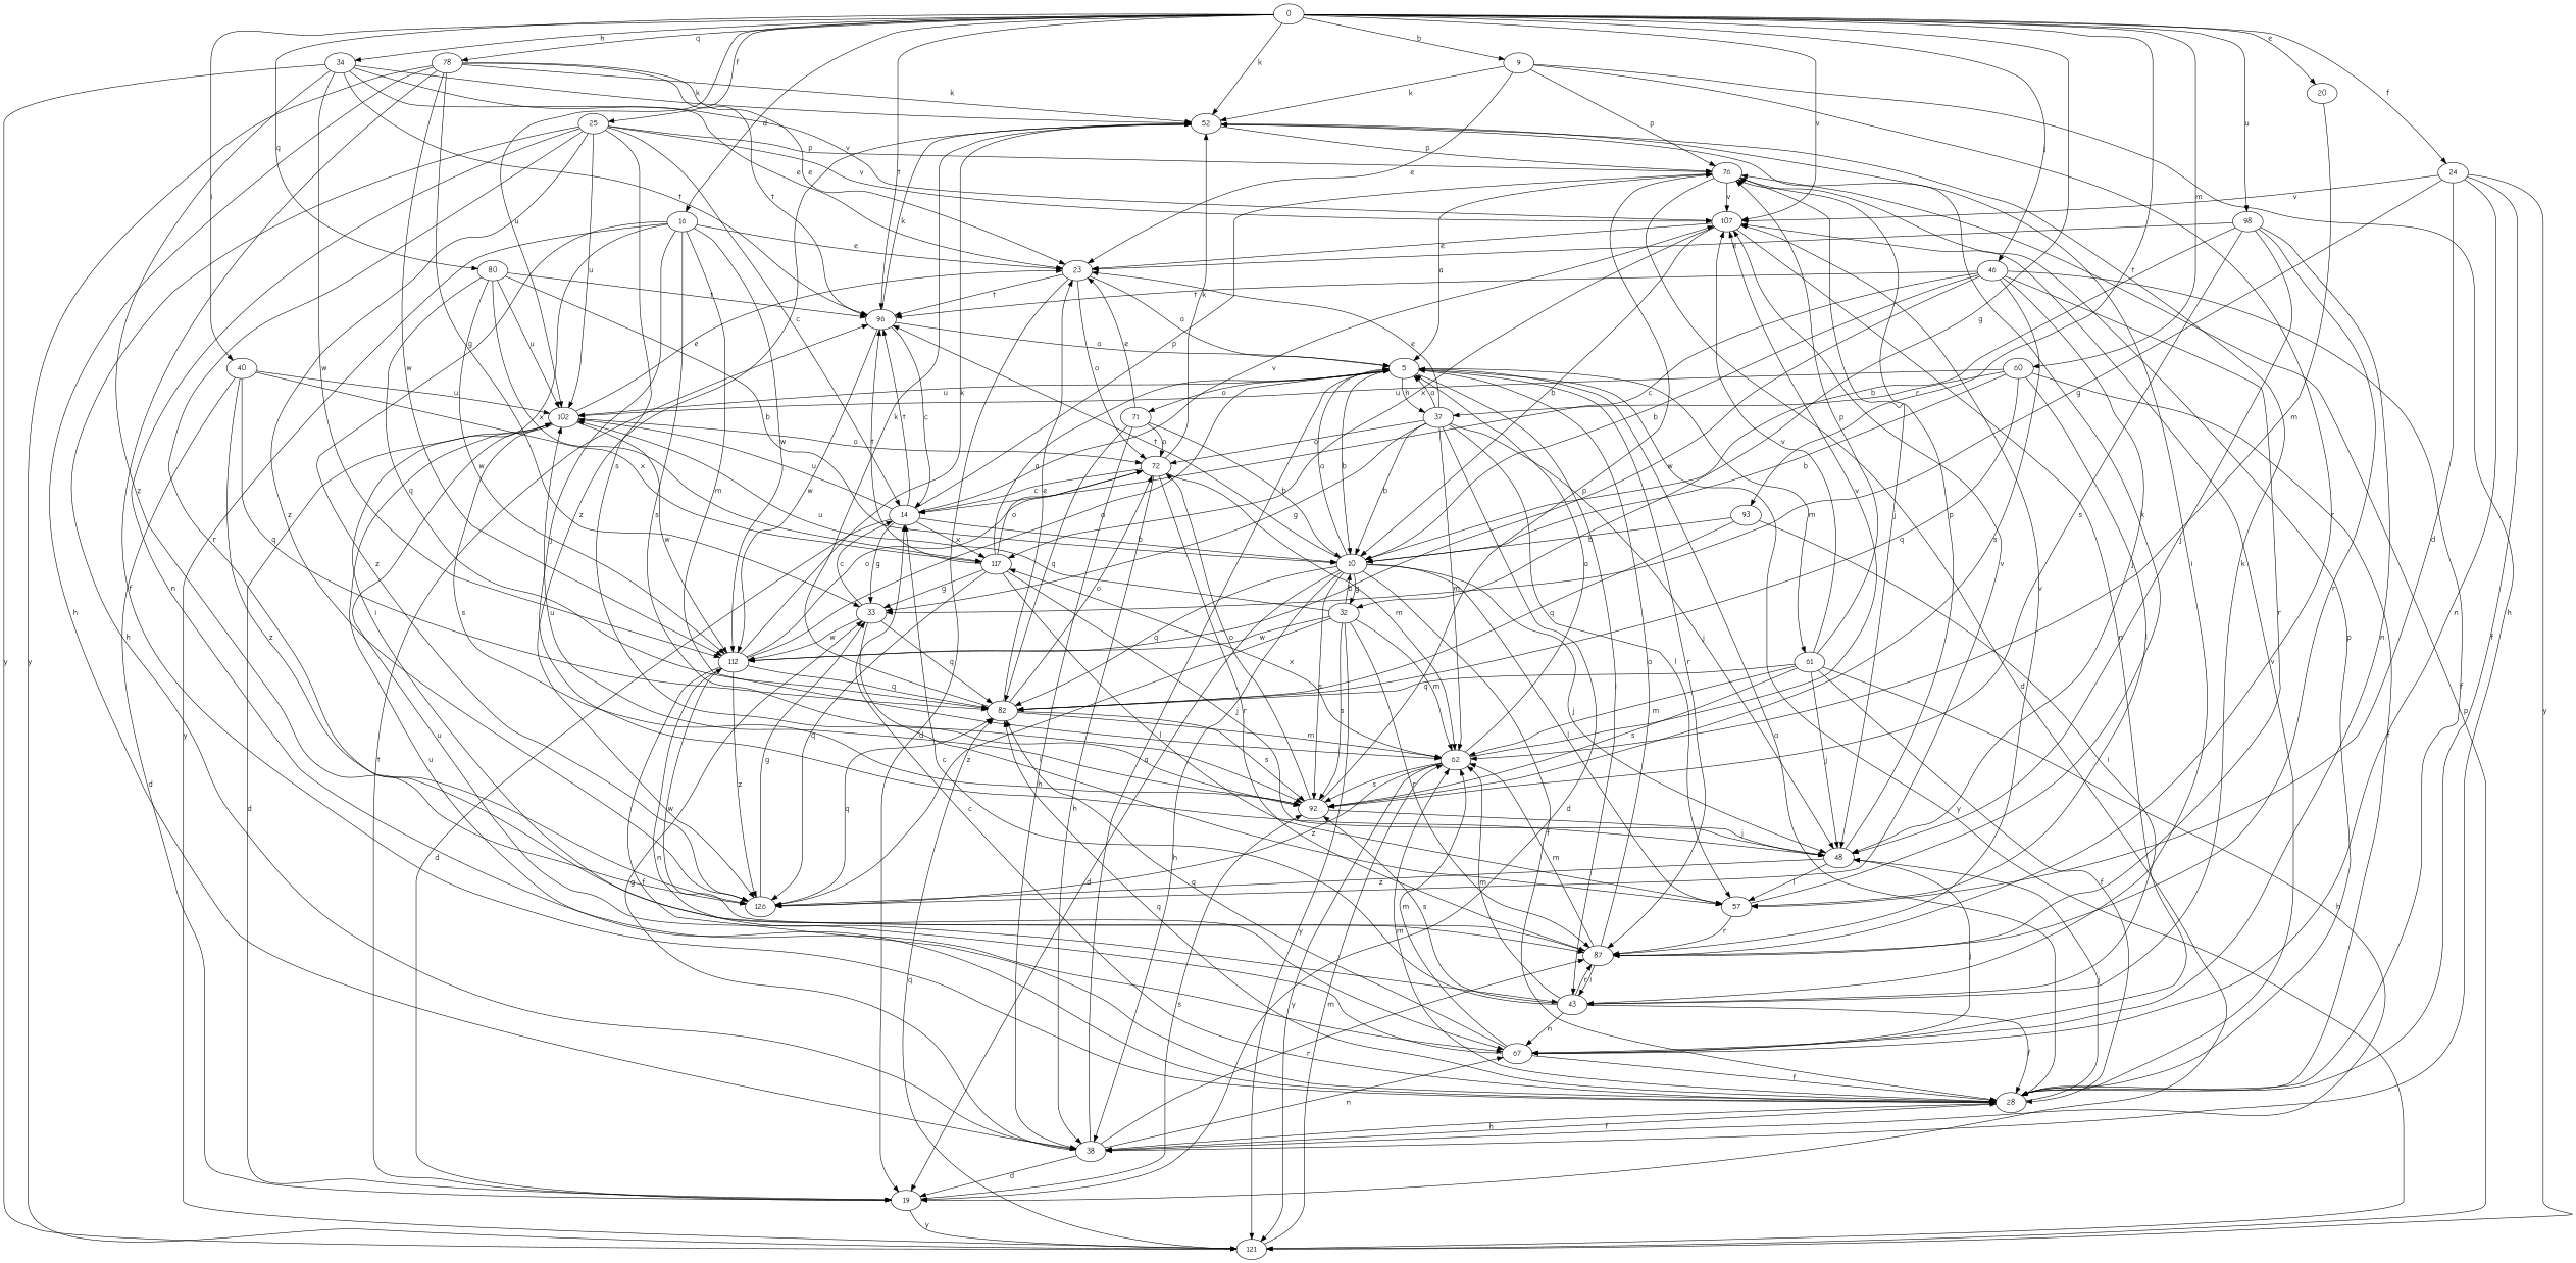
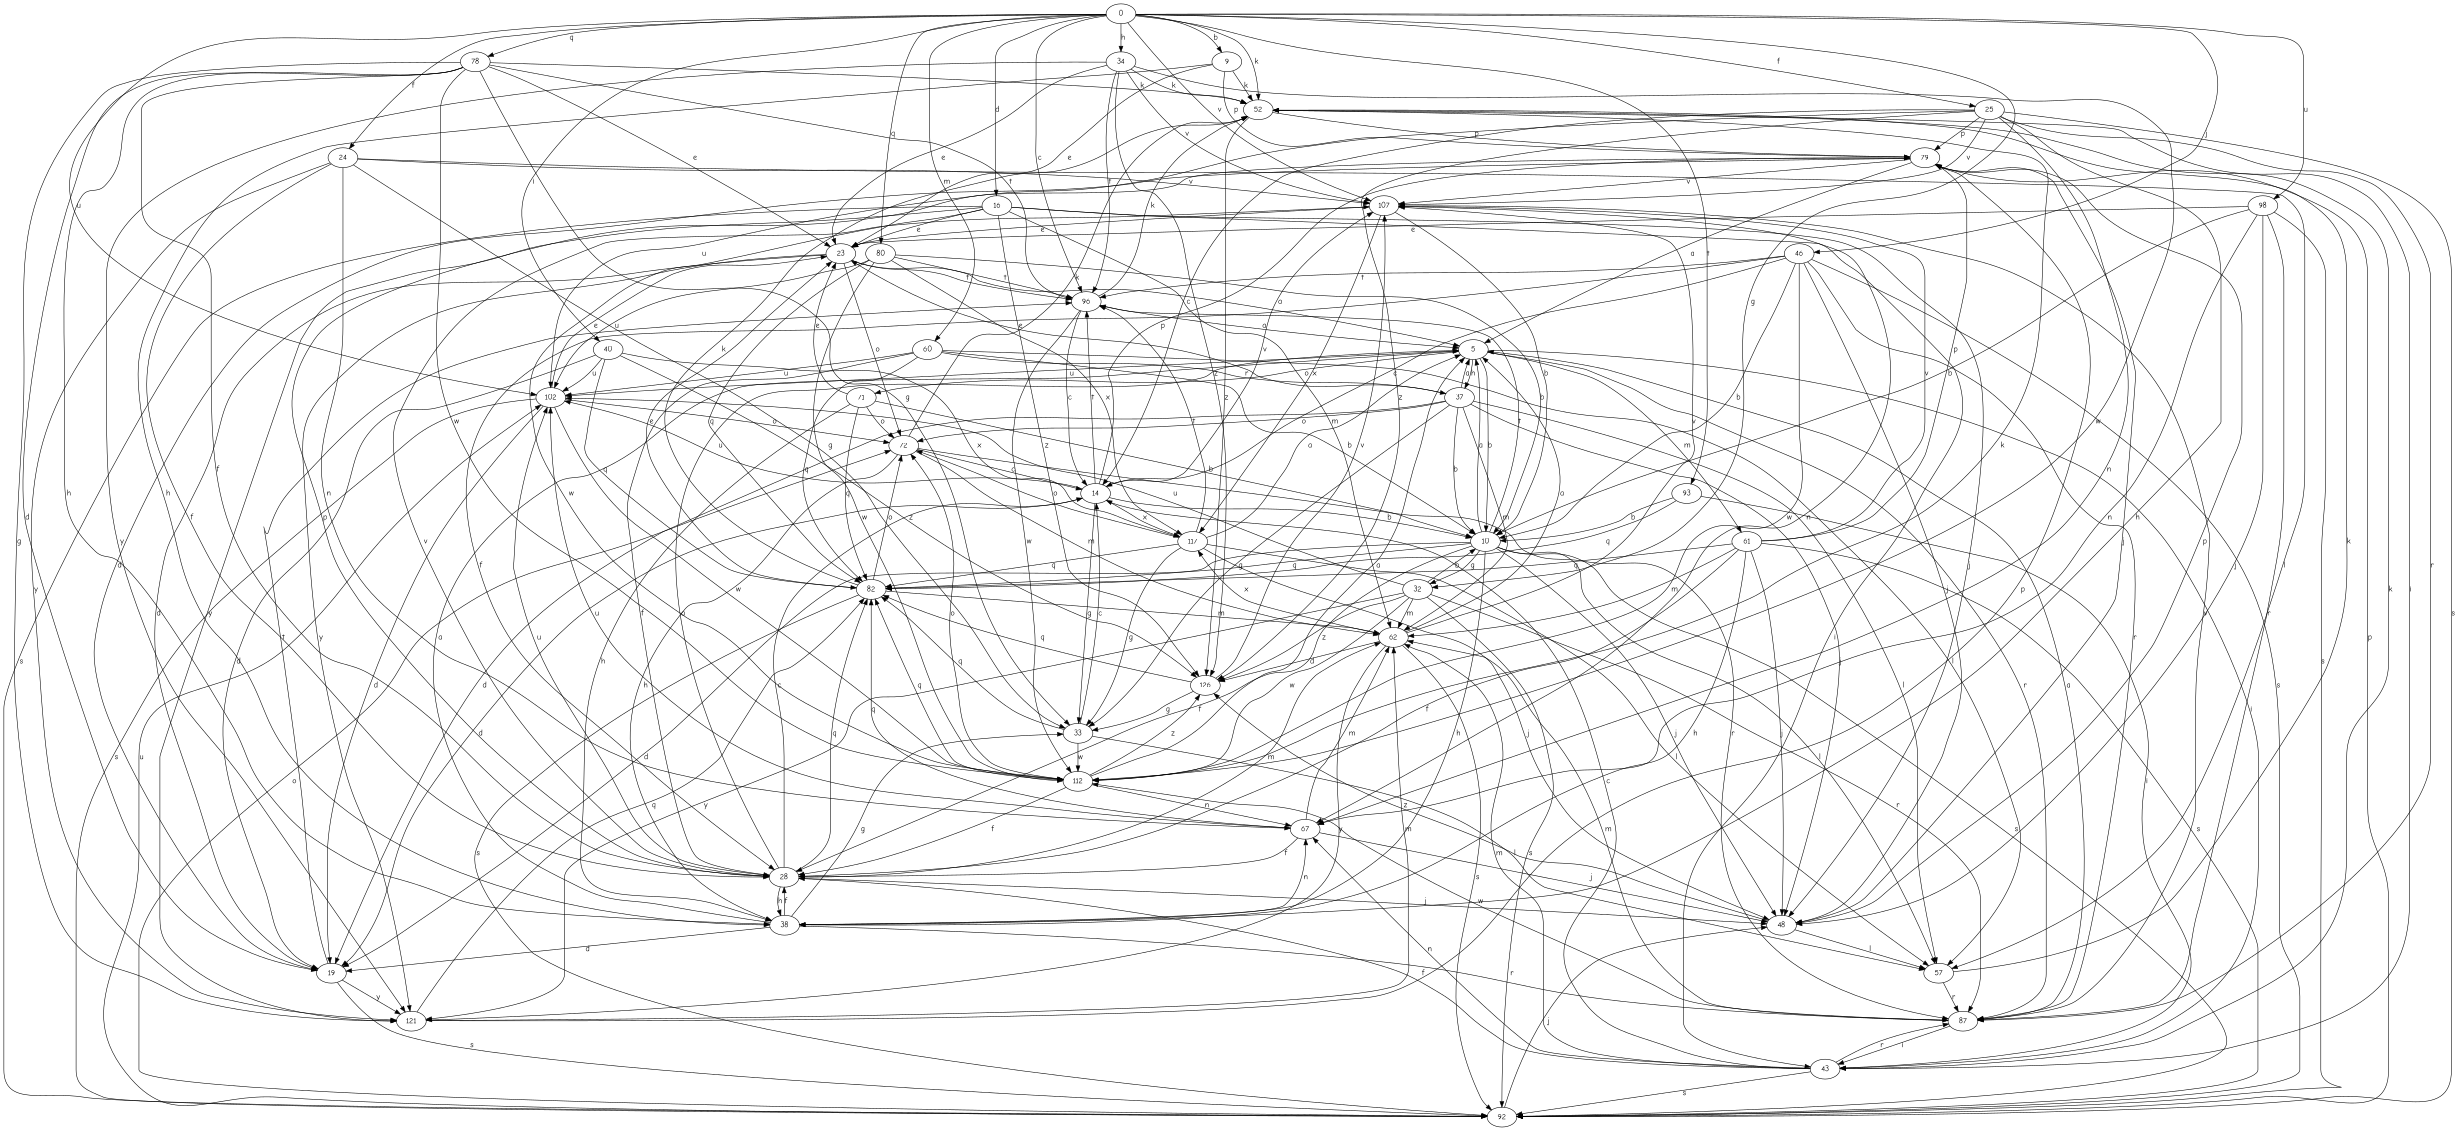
  strict digraph {
    fontname="Comic Neue"
    node [fontname="Comic Neue"]
    edge [fontname="Comic Neue"]
    0
    9
    16
-   20
    24
    25
    32
    34
    40
    46
    52
    60
    78
    80
    93
    96
    98
    102
    107
    87
    23
    38
-   76
+   76 [label=79]
    43
    48
    92
    62
    112
    121
    126
    28
    57
    33
    67
    14
    10
    19
    82
    117
    37
    5
    72
    61
    71
    0 -> 9 [label=b]
    0 -> 16 [label=d]
-   0 -> 20 [label=e]
    0 -> 24 [label=f]
    0 -> 25 [label=f]
    0 -> 32 [label=g]
    0 -> 34 [label=h]
    0 -> 40 [label=i]
    0 -> 46 [label=j]
    0 -> 52 [label=k]
    0 -> 60 [label=m]
    0 -> 78 [label=q]
    0 -> 80 [label=q]
    0 -> 93 [label=t]
-   0 -> 96 [label=t]
+   0 -> 96 [label=c]
    0 -> 98 [label=u]
    0 -> 102 [label=u]
    0 -> 107 [label=v]
    9 -> 52 [label=k]
-   9 -> 87 [label=r]
    9 -> 23 [label=e]
    9 -> 38 [label=h]
    9 -> 76 [label=p]
    16 -> 23 [label=e]
    16 -> 43 [label=i]
    16 -> 48 [label=j]
    16 -> 92 [label=s]
    16 -> 62 [label=m]
    16 -> 112 [label=w]
    16 -> 121 [label=y]
    16 -> 126 [label=z]
-   20 -> 62 [label=m]
    24 -> 107 [label=v]
    24 -> 121 [label=y]
    24 -> 28 [label=f]
-   24 -> 57 [label=d]
+   24 -> 57 [label=l]
    24 -> 33 [label=g]
    24 -> 67 [label=n]
    25 -> 102 [label=u]
    25 -> 107 [label=v]
    25 -> 87 [label=r]
    25 -> 38 [label=h]
    25 -> 76 [label=p]
    25 -> 92 [label=s]
    25 -> 126 [label=z]
    25 -> 67 [label=n]
    25 -> 14 [label=c]
    32 -> 102 [label=u]
    32 -> 87 [label=r]
    32 -> 92 [label=s]
    32 -> 62 [label=m]
    32 -> 112 [label=w]
    32 -> 121 [label=y]
    32 -> 126 [label=z]
    32 -> 10 [label=b]
    34 -> 52 [label=k]
    34 -> 96 [label=t]
    34 -> 107 [label=v]
    34 -> 23 [label=e]
    34 -> 112 [label=w]
    34 -> 121 [label=y]
    34 -> 126 [label=z]
    40 -> 102 [label=u]
    40 -> 126 [label=z]
    40 -> 19 [label=d]
    40 -> 82 [label=q]
    40 -> 117 [label=x]
    46 -> 96 [label=t]
    46 -> 87 [label=r]
    46 -> 48 [label=j]
    46 -> 92 [label=s]
    46 -> 112 [label=w]
    46 -> 28 [label=f]
    46 -> 14 [label=c]
    46 -> 10 [label=b]
    52 -> 76 [label=p]
    52 -> 43 [label=i]
    52 -> 126 [label=z]
    60 -> 102 [label=u]
    60 -> 28 [label=f]
    60 -> 57 [label=l]
    60 -> 10 [label=b]
    60 -> 82 [label=q]
    60 -> 37 [label=r]
    78 -> 52 [label=k]
    78 -> 96 [label=t]
    78 -> 23 [label=e]
    78 -> 38 [label=h]
    78 -> 112 [label=w]
-   78 -> 121 [label=y]
+   78 -> 121 [label=g]
    78 -> 28 [label=f]
    78 -> 33 [label=g]
+   78 -> 19 [label=d]
    80 -> 96 [label=t]
    80 -> 102 [label=u]
    80 -> 112 [label=w]
    80 -> 10 [label=b]
    80 -> 82 [label=q]
    80 -> 117 [label=x]
    93 -> 43 [label=i]
    93 -> 10 [label=b]
    93 -> 82 [label=q]
    96 -> 52 [label=k]
    96 -> 112 [label=w]
    96 -> 14 [label=c]
    96 -> 5 [label=a]
    98 -> 87 [label=r]
    98 -> 23 [label=e]
    98 -> 48 [label=j]
    98 -> 92 [label=s]
    98 -> 67 [label=n]
    98 -> 10 [label=b]
    102 -> 23 [label=e]
    102 -> 92 [label=s]
    102 -> 112 [label=w]
    102 -> 19 [label=d]
    102 -> 72 [label=o]
    107 -> 23 [label=e]
    107 -> 67 [label=n]
    107 -> 10 [label=b]
    107 -> 117 [label=x]
    87 -> 107 [label=v]
    87 -> 43 [label=i]
    87 -> 62 [label=m]
    87 -> 112 [label=w]
    87 -> 5 [label=a]
    23 -> 96 [label=t]
-   5 -> 121 [label=y]
+   23 -> 121 [label=y]
    23 -> 19 [label=d]
    23 -> 5 [label=a]
    23 -> 72 [label=o]
    38 -> 87 [label=r]
    38 -> 28 [label=f]
    38 -> 33 [label=g]
    38 -> 67 [label=n]
    38 -> 19 [label=d]
    38 -> 5 [label=a]
    76 -> 107 [label=v]
    76 -> 48 [label=j]
    76 -> 19 [label=d]
    76 -> 5 [label=a]
    43 -> 52 [label=k]
    43 -> 87 [label=r]
    43 -> 92 [label=s]
    43 -> 62 [label=m]
    43 -> 28 [label=f]
    43 -> 67 [label=n]
    43 -> 14 [label=c]
    48 -> 76 [label=p]
    48 -> 126 [label=z]
    48 -> 57 [label=l]
    92 -> 102 [label=u]
    92 -> 76 [label=p]
    92 -> 48 [label=j]
    92 -> 72 [label=o]
    62 -> 107 [label=v]
    62 -> 92 [label=s]
    62 -> 121 [label=y]
-   62 -> 126 [label=z]
+   62 -> 126 [label=d]
    62 -> 117 [label=x]
    62 -> 5 [label=a]
    112 -> 52 [label=k]
    112 -> 126 [label=z]
    112 -> 28 [label=f]
    112 -> 67 [label=n]
    112 -> 82 [label=q]
    112 -> 5 [label=a]
    112 -> 72 [label=o]
    121 -> 76 [label=p]
    121 -> 62 [label=m]
    121 -> 82 [label=q]
    126 -> 107 [label=v]
    126 -> 33 [label=g]
    126 -> 82 [label=q]
    28 -> 102 [label=u]
    28 -> 107 [label=v]
    28 -> 38 [label=h]
    28 -> 76 [label=p]
    28 -> 48 [label=j]
    28 -> 62 [label=m]
    28 -> 14 [label=c]
    28 -> 82 [label=q]
    28 -> 5 [label=a]
    57 -> 52 [label=k]
    57 -> 87 [label=r]
    33 -> 112 [label=w]
    33 -> 57 [label=l]
    33 -> 14 [label=c]
    33 -> 82 [label=q]
    67 -> 102 [label=u]
    67 -> 48 [label=j]
    67 -> 62 [label=m]
    67 -> 28 [label=f]
    67 -> 82 [label=q]
    14 -> 96 [label=t]
    14 -> 102 [label=u]
    14 -> 107 [label=v]
    14 -> 76 [label=p]
    14 -> 33 [label=g]
    14 -> 10 [label=b]
    14 -> 19 [label=d]
    14 -> 117 [label=x]
    10 -> 32 [label=g]
    10 -> 96 [label=t]
    10 -> 38 [label=h]
    10 -> 48 [label=j]
    10 -> 92 [label=s]
    10 -> 28 [label=f]
    10 -> 57 [label=l]
    10 -> 19 [label=d]
    10 -> 82 [label=q]
    10 -> 5 [label=a]
    19 -> 96 [label=t]
    19 -> 92 [label=s]
    19 -> 121 [label=y]
    82 -> 52 [label=k]
    82 -> 23 [label=e]
    82 -> 92 [label=s]
    82 -> 62 [label=m]
    82 -> 72 [label=o]
    117 -> 96 [label=t]
    117 -> 48 [label=j]
    117 -> 57 [label=l]
    117 -> 33 [label=g]
-   117 -> 126 [label=q]
+   117 -> 82 [label=q]
    117 -> 5 [label=a]
    117 -> 72 [label=o]
    37 -> 23 [label=e]
    37 -> 48 [label=j]
    37 -> 62 [label=m]
    37 -> 57 [label=l]
    37 -> 33 [label=g]
    37 -> 10 [label=b]
    37 -> 19 [label=d]
    37 -> 5 [label=a]
    37 -> 72 [label=o]
    5 -> 102 [label=u]
    5 -> 87 [label=r]
    5 -> 43 [label=i]
    5 -> 10 [label=b]
    5 -> 37 [label=h]
    5 -> 61 [label=m]
    5 -> 71 [label=o]
    72 -> 52 [label=k]
    72 -> 87 [label=r]
    72 -> 38 [label=h]
    72 -> 62 [label=m]
    72 -> 14 [label=c]
    61 -> 107 [label=v]
    61 -> 38 [label=h]
    61 -> 76 [label=p]
    61 -> 48 [label=j]
    61 -> 92 [label=s]
    61 -> 62 [label=m]
    61 -> 28 [label=f]
    61 -> 82 [label=q]
    71 -> 23 [label=e]
    71 -> 38 [label=h]
    71 -> 10 [label=b]
    71 -> 82 [label=q]
    71 -> 72 [label=o]
  }
